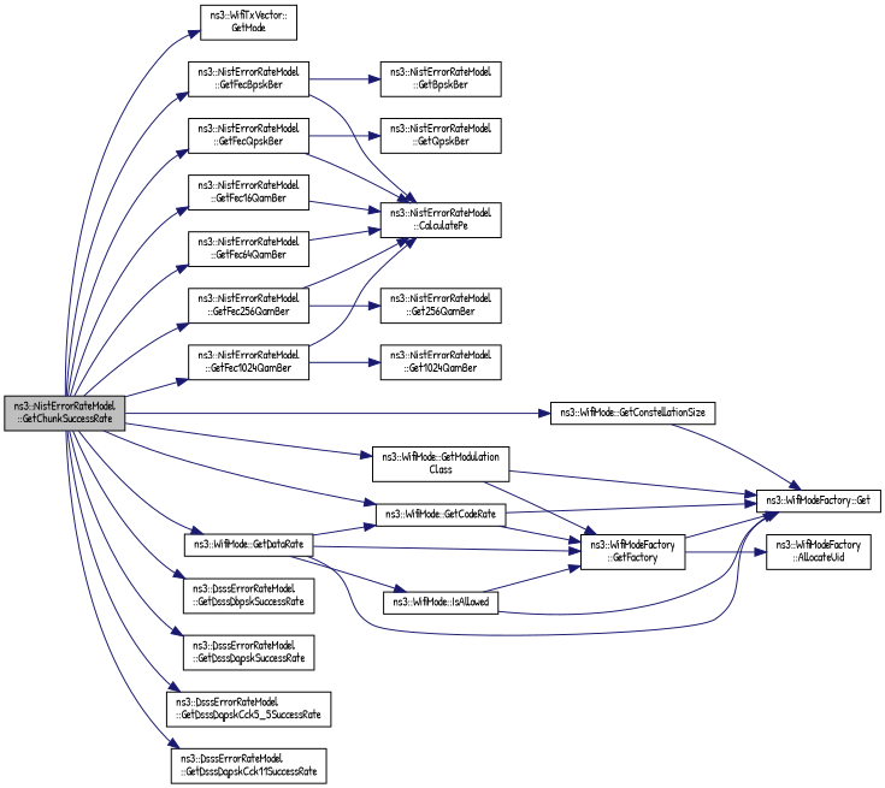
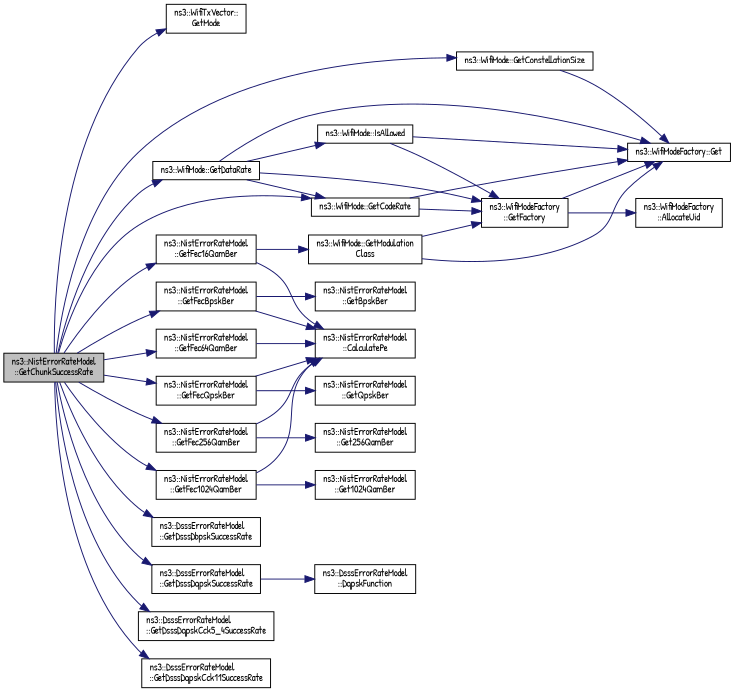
  digraph {
    fontname="Patrick Hand"
    rankdir=LR
    node [color=black fillcolor=white fontname="Patrick Hand" fontsize=10 shape=record style=filled]
    edge [color=midnightblue fontname="Patrick Hand" fontsize=10 labelfontname=Helvetica labelfontsize=10 style=solid]
    n1 [fillcolor=grey75 fontcolor=black height=0.2 label="ns3::NistErrorRateModel\l::GetChunkSuccessRate" width=0.4]
    n2 [height=0.2 label="ns3::WifiTxVector::\lGetMode" width=0.4]
    n3 [height=0.2 label="ns3::WifiMode::GetModulation\lClass" width=0.4]
    n4 [height=0.2 label="ns3::WifiMode::GetConstellationSize" width=0.4]
    n5 [height=0.2 label="ns3::WifiMode::GetCodeRate" width=0.4]
    n6 [height=0.2 label="ns3::NistErrorRateModel\l::GetFecBpskBer" width=0.4]
    n7 [height=0.2 label="ns3::NistErrorRateModel\l::GetFecQpskBer" width=0.4]
    n8 [height=0.2 label="ns3::NistErrorRateModel\l::GetFec16QamBer" width=0.4]
    n9 [height=0.2 label="ns3::NistErrorRateModel\l::GetFec64QamBer" width=0.4]
    n10 [height=0.2 label="ns3::NistErrorRateModel\l::GetFec256QamBer" width=0.4]
    n11 [height=0.2 label="ns3::NistErrorRateModel\l::GetFec1024QamBer" width=0.4]
    n12 [height=0.2 label="ns3::WifiMode::GetDataRate" width=0.4]
    n13 [height=0.2 label="ns3::DsssErrorRateModel\l::GetDsssDbpskSuccessRate" width=0.4]
    n14 [height=0.2 label="ns3::DsssErrorRateModel\l::GetDsssDqpskSuccessRate" width=0.4]
-   n15 [height=0.2 label="ns3::DsssErrorRateModel\l::GetDsssDqpskCck5_5SuccessRate" width=0.4]
+   n15 [height=0.2 label="ns3::DsssErrorRateModel\l::GetDsssDqpskCck5_4SuccessRate" width=0.4]
    n16 [height=0.2 label="ns3::DsssErrorRateModel\l::GetDsssDqpskCck11SuccessRate" width=0.4]
    n17 [height=0.2 label="ns3::WifiModeFactory\l::GetFactory" width=0.4]
    n18 [height=0.2 label="ns3::WifiModeFactory::Get" width=0.4]
    n19 [height=0.2 label="ns3::NistErrorRateModel\l::GetBpskBer" width=0.4]
    n20 [height=0.2 label="ns3::NistErrorRateModel\l::CalculatePe" width=0.4]
    n21 [height=0.2 label="ns3::NistErrorRateModel\l::GetQpskBer" width=0.4]
    n22 [height=0.2 label="ns3::NistErrorRateModel\l::Get256QamBer" width=0.4]
    n23 [height=0.2 label="ns3::NistErrorRateModel\l::Get1024QamBer" width=0.4]
    n24 [height=0.2 label="ns3::WifiMode::IsAllowed" width=0.4]
+   n25 [height=0.2 label="ns3::DsssErrorRateModel\l::DqpskFunction" width=0.4]
    n26 [height=0.2 label="ns3::WifiModeFactory\l::AllocateUid" width=0.4]
    n1 -> n2
-   n1 -> n3
+   n8 -> n3
    n1 -> n4
    n1 -> n5
    n1 -> n6
    n1 -> n7
    n1 -> n8
    n1 -> n9
    n1 -> n10
    n1 -> n11
    n1 -> n12
    n1 -> n13
    n1 -> n14
    n1 -> n15
    n1 -> n16
    n3 -> n17
    n3 -> n18
    n4 -> n18
    n5 -> n17
    n5 -> n18
    n6 -> n19
    n6 -> n20
    n7 -> n20
    n7 -> n21
    n8 -> n20
    n9 -> n20
    n10 -> n20
    n10 -> n22
    n11 -> n20
    n11 -> n23
    n12 -> n5
    n12 -> n17
    n12 -> n18
    n12 -> n24
+   n14 -> n25
    n17 -> n18
    n17 -> n26
    n24 -> n17
    n24 -> n18
  }
